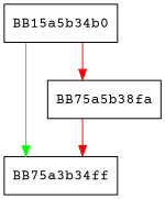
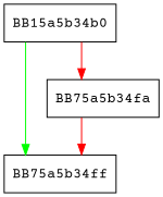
  digraph {
    fontname="Courier Prime"
    splines=ortho
    node [fontname="Courier Prime" shape=box]
    edge [color=red fontname="Courier Prime"]
    n1 [label=BB15a5b34b0]
-   BB75a5b34ff [label=BB75a3b34ff]
-   BB75a5b34fa [label=BB75a5b38fa]
+   BB75a5b34ff
+   BB75a5b34fa
    n1 -> BB75a5b34ff [color=green]
    n1 -> BB75a5b34fa
    BB75a5b34fa -> BB75a5b34ff
  }
